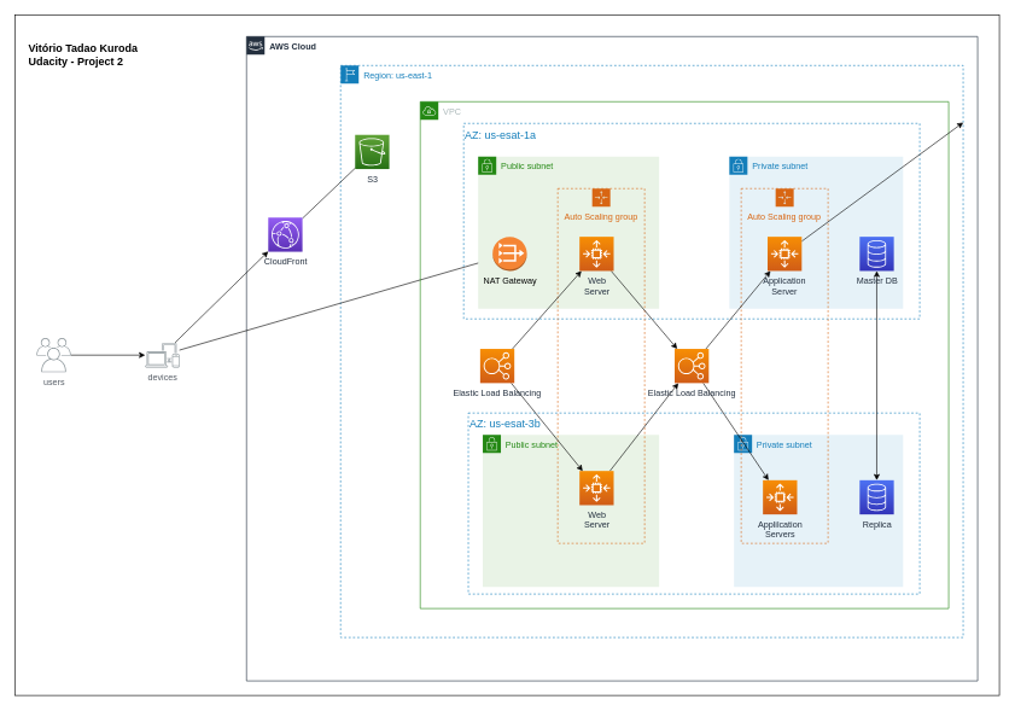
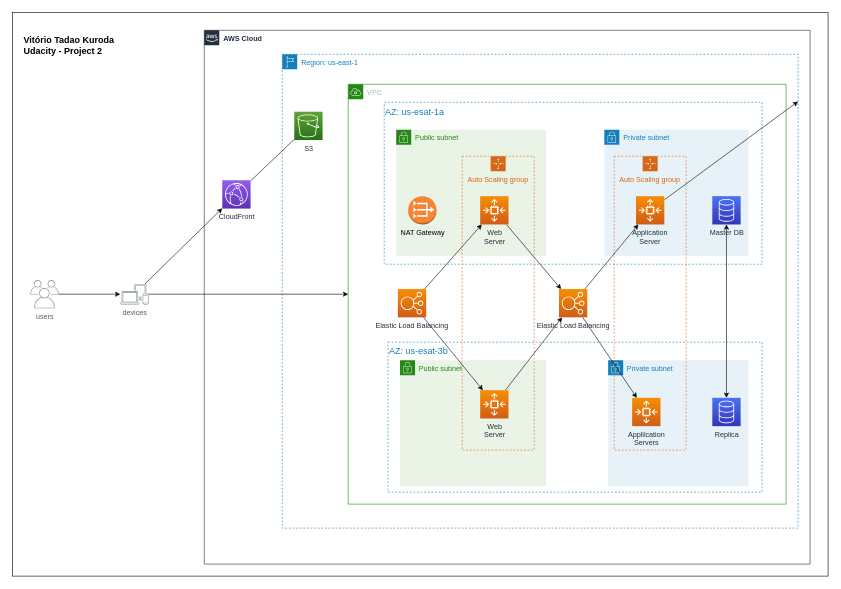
  <mxCell id="0" />
  <mxCell id="1" parent="0" />
  <mxCell id="2" value="" style="rounded=0;whiteSpace=wrap;html=1;fontSize=12;align=left;" parent="1" vertex="1"><mxGeometry x="20" y="20" width="1360" height="940" as="geometry" /></mxCell>
  <mxCell id="3" value="AWS Cloud" style="points=[[0,0],[0.25,0],[0.5,0],[0.75,0],[1,0],[1,0.25],[1,0.5],[1,0.75],[1,1],[0.75,1],[0.5,1],[0.25,1],[0,1],[0,0.75],[0,0.5],[0,0.25]];outlineConnect=0;gradientColor=none;html=1;whiteSpace=wrap;fontSize=12;fontStyle=1;shape=mxgraph.aws4.group;grIcon=mxgraph.aws4.group_aws_cloud_alt;strokeColor=#232F3E;fillColor=none;verticalAlign=top;align=left;spacingLeft=30;fontColor=#232F3E;dashed=0;" parent="1" vertex="1"><mxGeometry x="340" y="50" width="1010" height="890" as="geometry" /></mxCell>
  <mxCell id="4" value="Vitório Tadao Kuroda&lt;br&gt;&lt;div&gt;&lt;span&gt;Udacity - Project 2&lt;/span&gt;&lt;/div&gt;" style="text;html=1;strokeColor=none;fillColor=none;align=left;verticalAlign=middle;whiteSpace=wrap;rounded=0;fontSize=15;fontStyle=1" parent="1" vertex="1"><mxGeometry x="37.24" y="50" width="210" height="50" as="geometry" /></mxCell>
  <mxCell id="5" value="Region: us-east-1" style="points=[[0,0],[0.25,0],[0.5,0],[0.75,0],[1,0],[1,0.25],[1,0.5],[1,0.75],[1,1],[0.75,1],[0.5,1],[0.25,1],[0,1],[0,0.75],[0,0.5],[0,0.25]];outlineConnect=0;gradientColor=none;html=1;whiteSpace=wrap;fontSize=12;fontStyle=0;shape=mxgraph.aws4.group;grIcon=mxgraph.aws4.group_region;strokeColor=#147EBA;fillColor=none;verticalAlign=top;align=left;spacingLeft=30;fontColor=#147EBA;dashed=1;" parent="1" vertex="1"><mxGeometry x="470" y="90" width="860" height="790" as="geometry" /></mxCell>
  <mxCell id="6" style="edgeStyle=none;rounded=0;orthogonalLoop=1;jettySize=auto;html=1;fontSize=12;endArrow=classic;endFill=1;startArrow=none;startFill=0;" parent="1" source="8" target="20" edge="1"><mxGeometry relative="1" as="geometry" /></mxCell>
- <mxCell id="7" style="edgeStyle=none;rounded=0;orthogonalLoop=1;jettySize=auto;html=1;fontSize=12;endArrow=classic;endFill=1;startArrow=none;startFill=0;" parent="1" source="8" target="18" edge="1"><mxGeometry relative="1" as="geometry" /></mxCell>
+ <mxCell id="7" style="edgeStyle=none;rounded=0;orthogonalLoop=1;jettySize=auto;html=1;entryX=0;entryY=0.5;entryDx=0;entryDy=0;fontSize=12;endArrow=classic;endFill=1;startArrow=none;startFill=0;" parent="1" source="8" target="11" edge="1"><mxGeometry relative="1" as="geometry" /></mxCell>
  <mxCell id="8" value="devices" style="outlineConnect=0;gradientColor=none;fontColor=#545B64;strokeColor=none;fillColor=#879196;dashed=0;verticalLabelPosition=bottom;verticalAlign=top;align=center;html=1;fontSize=12;fontStyle=0;aspect=fixed;shape=mxgraph.aws4.illustration_devices;pointerEvents=1" parent="1" vertex="1"><mxGeometry x="200" y="472.75" width="47.244" height="34.49" as="geometry" /></mxCell>
  <mxCell id="9" style="edgeStyle=none;rounded=0;orthogonalLoop=1;jettySize=auto;html=1;fontSize=12;endArrow=classic;endFill=1;" parent="1" source="10" target="8" edge="1"><mxGeometry relative="1" as="geometry" /></mxCell>
  <mxCell id="10" value="users" style="outlineConnect=0;gradientColor=none;fontColor=#545B64;strokeColor=none;fillColor=#879196;dashed=0;verticalLabelPosition=bottom;verticalAlign=top;align=center;html=1;fontSize=12;fontStyle=0;aspect=fixed;shape=mxgraph.aws4.illustration_users;pointerEvents=1" parent="1" vertex="1"><mxGeometry x="50" y="466.38" width="47.244" height="47.24" as="geometry" /></mxCell>
  <mxCell id="11" value="VPC" style="points=[[0,0],[0.25,0],[0.5,0],[0.75,0],[1,0],[1,0.25],[1,0.5],[1,0.75],[1,1],[0.75,1],[0.5,1],[0.25,1],[0,1],[0,0.75],[0,0.5],[0,0.25]];outlineConnect=0;gradientColor=none;html=1;whiteSpace=wrap;fontSize=12;fontStyle=0;shape=mxgraph.aws4.group;grIcon=mxgraph.aws4.group_vpc;strokeColor=#248814;fillColor=none;verticalAlign=top;align=left;spacingLeft=30;fontColor=#AAB7B8;dashed=0;" parent="1" vertex="1"><mxGeometry x="580" y="140" width="730" height="700" as="geometry" /></mxCell>
  <mxCell id="12" value="AZ: us-esat-1a" style="fillColor=none;strokeColor=#147EBA;dashed=1;verticalAlign=top;fontStyle=0;fontColor=#147EBA;fontSize=15;align=left;" parent="1" vertex="1"><mxGeometry x="640" y="170" width="630" height="270" as="geometry" /></mxCell>
  <mxCell id="13" value="AZ: us-esat-3b" style="fillColor=none;strokeColor=#147EBA;dashed=1;verticalAlign=top;fontStyle=0;fontColor=#147EBA;fontSize=15;align=left;" parent="1" vertex="1"><mxGeometry x="646.38" y="570" width="623.62" height="250" as="geometry" /></mxCell>
  <mxCell id="14" value="Private subnet" style="points=[[0,0],[0.25,0],[0.5,0],[0.75,0],[1,0],[1,0.25],[1,0.5],[1,0.75],[1,1],[0.75,1],[0.5,1],[0.25,1],[0,1],[0,0.75],[0,0.5],[0,0.25]];outlineConnect=0;gradientColor=none;html=1;whiteSpace=wrap;fontSize=12;fontStyle=0;shape=mxgraph.aws4.group;grIcon=mxgraph.aws4.group_security_group;grStroke=0;strokeColor=#147EBA;fillColor=#E6F2F8;verticalAlign=top;align=left;spacingLeft=30;fontColor=#147EBA;dashed=0;" parent="1" vertex="1"><mxGeometry x="1007" y="215.75" width="240" height="210" as="geometry" /></mxCell>
  <mxCell id="15" value="Private subnet" style="points=[[0,0],[0.25,0],[0.5,0],[0.75,0],[1,0],[1,0.25],[1,0.5],[1,0.75],[1,1],[0.75,1],[0.5,1],[0.25,1],[0,1],[0,0.75],[0,0.5],[0,0.25]];outlineConnect=0;gradientColor=none;html=1;whiteSpace=wrap;fontSize=12;fontStyle=0;shape=mxgraph.aws4.group;grIcon=mxgraph.aws4.group_security_group;grStroke=0;strokeColor=#147EBA;fillColor=#E6F2F8;verticalAlign=top;align=left;spacingLeft=30;fontColor=#147EBA;dashed=0;" parent="1" vertex="1"><mxGeometry x="1013.38" y="600" width="233.62" height="210" as="geometry" /></mxCell>
  <mxCell id="16" value="Public subnet" style="points=[[0,0],[0.25,0],[0.5,0],[0.75,0],[1,0],[1,0.25],[1,0.5],[1,0.75],[1,1],[0.75,1],[0.5,1],[0.25,1],[0,1],[0,0.75],[0,0.5],[0,0.25]];outlineConnect=0;gradientColor=none;html=1;whiteSpace=wrap;fontSize=12;fontStyle=0;shape=mxgraph.aws4.group;grIcon=mxgraph.aws4.group_security_group;grStroke=0;strokeColor=#248814;fillColor=#E9F3E6;verticalAlign=top;align=left;spacingLeft=30;fontColor=#248814;dashed=0;" parent="1" vertex="1"><mxGeometry x="660" y="215.75" width="250" height="210" as="geometry" /></mxCell>
  <mxCell id="17" value="Public subnet" style="points=[[0,0],[0.25,0],[0.5,0],[0.75,0],[1,0],[1,0.25],[1,0.5],[1,0.75],[1,1],[0.75,1],[0.5,1],[0.25,1],[0,1],[0,0.75],[0,0.5],[0,0.25]];outlineConnect=0;gradientColor=none;html=1;whiteSpace=wrap;fontSize=12;fontStyle=0;shape=mxgraph.aws4.group;grIcon=mxgraph.aws4.group_security_group;grStroke=0;strokeColor=#248814;fillColor=#E9F3E6;verticalAlign=top;align=left;spacingLeft=30;fontColor=#248814;dashed=0;" parent="1" vertex="1"><mxGeometry x="666.38" y="600" width="243.62" height="210" as="geometry" /></mxCell>
  <mxCell id="18" value="NAT Gateway" style="outlineConnect=0;dashed=0;verticalLabelPosition=bottom;verticalAlign=top;align=center;html=1;shape=mxgraph.aws3.vpc_nat_gateway;fillColor=#F58534;gradientColor=none;fontSize=12;" parent="1" vertex="1"><mxGeometry x="680" y="326.5" width="47.244" height="47.244" as="geometry" /></mxCell>
  <mxCell id="19" style="rounded=0;orthogonalLoop=1;jettySize=auto;html=1;fontSize=12;endArrow=none;endFill=0;" parent="1" source="20" target="21" edge="1"><mxGeometry relative="1" as="geometry" /></mxCell>
  <mxCell id="20" value="CloudFront" style="points=[[0,0,0],[0.25,0,0],[0.5,0,0],[0.75,0,0],[1,0,0],[0,1,0],[0.25,1,0],[0.5,1,0],[0.75,1,0],[1,1,0],[0,0.25,0],[0,0.5,0],[0,0.75,0],[1,0.25,0],[1,0.5,0],[1,0.75,0]];outlineConnect=0;fontColor=#232F3E;gradientColor=#945DF2;gradientDirection=north;fillColor=#5A30B5;strokeColor=#ffffff;dashed=0;verticalLabelPosition=bottom;verticalAlign=top;align=center;html=1;fontSize=12;fontStyle=0;aspect=fixed;shape=mxgraph.aws4.resourceIcon;resIcon=mxgraph.aws4.cloudfront;" parent="1" vertex="1"><mxGeometry x="370" y="300" width="47.244" height="47.244" as="geometry" /></mxCell>
  <mxCell id="21" value="S3" style="points=[[0,0,0],[0.25,0,0],[0.5,0,0],[0.75,0,0],[1,0,0],[0,1,0],[0.25,1,0],[0.5,1,0],[0.75,1,0],[1,1,0],[0,0.25,0],[0,0.5,0],[0,0.75,0],[1,0.25,0],[1,0.5,0],[1,0.75,0]];outlineConnect=0;fontColor=#232F3E;gradientColor=#60A337;gradientDirection=north;fillColor=#277116;strokeColor=#ffffff;dashed=0;verticalLabelPosition=bottom;verticalAlign=top;align=center;html=1;fontSize=12;fontStyle=0;aspect=fixed;shape=mxgraph.aws4.resourceIcon;resIcon=mxgraph.aws4.s3;" parent="1" vertex="1"><mxGeometry x="490" y="185.76" width="47.244" height="47.244" as="geometry" /></mxCell>
  <mxCell id="22" style="edgeStyle=none;rounded=0;orthogonalLoop=1;jettySize=auto;html=1;fontSize=12;startArrow=classic;startFill=1;endArrow=classic;endFill=1;" parent="1" source="23" target="24" edge="1"><mxGeometry relative="1" as="geometry" /></mxCell>
  <mxCell id="23" value="Master DB" style="points=[[0,0,0],[0.25,0,0],[0.5,0,0],[0.75,0,0],[1,0,0],[0,1,0],[0.25,1,0],[0.5,1,0],[0.75,1,0],[1,1,0],[0,0.25,0],[0,0.5,0],[0,0.75,0],[1,0.25,0],[1,0.5,0],[1,0.75,0]];outlineConnect=0;fontColor=#232F3E;gradientColor=#4D72F3;gradientDirection=north;fillColor=#3334B9;strokeColor=#ffffff;dashed=0;verticalLabelPosition=bottom;verticalAlign=top;align=center;html=1;fontSize=12;fontStyle=0;aspect=fixed;shape=mxgraph.aws4.resourceIcon;resIcon=mxgraph.aws4.database;" parent="1" vertex="1"><mxGeometry x="1187" y="326.5" width="47.244" height="47.24" as="geometry" /></mxCell>
  <mxCell id="24" value="Replica" style="points=[[0,0,0],[0.25,0,0],[0.5,0,0],[0.75,0,0],[1,0,0],[0,1,0],[0.25,1,0],[0.5,1,0],[0.75,1,0],[1,1,0],[0,0.25,0],[0,0.5,0],[0,0.75,0],[1,0.25,0],[1,0.5,0],[1,0.75,0]];outlineConnect=0;fontColor=#232F3E;gradientColor=#4D72F3;gradientDirection=north;fillColor=#3334B9;strokeColor=#ffffff;dashed=0;verticalLabelPosition=bottom;verticalAlign=top;align=center;html=1;fontSize=12;fontStyle=0;aspect=fixed;shape=mxgraph.aws4.resourceIcon;resIcon=mxgraph.aws4.database;" parent="1" vertex="1"><mxGeometry x="1187" y="662.76" width="47.244" height="47.24" as="geometry" /></mxCell>
  <mxCell id="25" value="Auto Scaling group" style="points=[[0,0],[0.25,0],[0.5,0],[0.75,0],[1,0],[1,0.25],[1,0.5],[1,0.75],[1,1],[0.75,1],[0.5,1],[0.25,1],[0,1],[0,0.75],[0,0.5],[0,0.25]];outlineConnect=0;gradientColor=none;html=1;whiteSpace=wrap;fontSize=12;fontStyle=0;shape=mxgraph.aws4.groupCenter;grIcon=mxgraph.aws4.group_auto_scaling_group;grStroke=1;strokeColor=#D86613;fillColor=none;verticalAlign=top;align=center;fontColor=#D86613;dashed=1;spacingTop=25;" parent="1" vertex="1"><mxGeometry x="770" y="260" width="120" height="490" as="geometry" /></mxCell>
  <mxCell id="26" style="edgeStyle=none;rounded=0;orthogonalLoop=1;jettySize=auto;html=1;fontSize=12;startArrow=none;startFill=0;endArrow=classic;endFill=1;" parent="1" source="27" target="39" edge="1"><mxGeometry relative="1" as="geometry" /></mxCell>
  <mxCell id="27" value="Web&lt;br&gt;Server" style="points=[[0,0,0],[0.25,0,0],[0.5,0,0],[0.75,0,0],[1,0,0],[0,1,0],[0.25,1,0],[0.5,1,0],[0.75,1,0],[1,1,0],[0,0.25,0],[0,0.5,0],[0,0.75,0],[1,0.25,0],[1,0.5,0],[1,0.75,0]];outlineConnect=0;fontColor=#232F3E;gradientColor=#F78E04;gradientDirection=north;fillColor=#D05C17;strokeColor=#ffffff;dashed=0;verticalLabelPosition=bottom;verticalAlign=top;align=center;html=1;fontSize=12;fontStyle=0;aspect=fixed;shape=mxgraph.aws4.resourceIcon;resIcon=mxgraph.aws4.auto_scaling2;" parent="1" vertex="1"><mxGeometry x="800" y="326.5" width="47.244" height="47.24" as="geometry" /></mxCell>
  <mxCell id="28" style="edgeStyle=none;rounded=0;orthogonalLoop=1;jettySize=auto;html=1;fontSize=12;startArrow=none;startFill=0;endArrow=classic;endFill=1;" parent="1" source="29" target="39" edge="1"><mxGeometry relative="1" as="geometry" /></mxCell>
  <mxCell id="29" value="Web&lt;br&gt;Server" style="points=[[0,0,0],[0.25,0,0],[0.5,0,0],[0.75,0,0],[1,0,0],[0,1,0],[0.25,1,0],[0.5,1,0],[0.75,1,0],[1,1,0],[0,0.25,0],[0,0.5,0],[0,0.75,0],[1,0.25,0],[1,0.5,0],[1,0.75,0]];outlineConnect=0;fontColor=#232F3E;gradientColor=#F78E04;gradientDirection=north;fillColor=#D05C17;strokeColor=#ffffff;dashed=0;verticalLabelPosition=bottom;verticalAlign=top;align=center;html=1;fontSize=12;fontStyle=0;aspect=fixed;shape=mxgraph.aws4.resourceIcon;resIcon=mxgraph.aws4.auto_scaling2;" parent="1" vertex="1"><mxGeometry x="800" y="650" width="47.244" height="47.24" as="geometry" /></mxCell>
  <mxCell id="30" value="Auto Scaling group" style="points=[[0,0],[0.25,0],[0.5,0],[0.75,0],[1,0],[1,0.25],[1,0.5],[1,0.75],[1,1],[0.75,1],[0.5,1],[0.25,1],[0,1],[0,0.75],[0,0.5],[0,0.25]];outlineConnect=0;gradientColor=none;html=1;whiteSpace=wrap;fontSize=12;fontStyle=0;shape=mxgraph.aws4.groupCenter;grIcon=mxgraph.aws4.group_auto_scaling_group;grStroke=1;strokeColor=#D86613;fillColor=none;verticalAlign=top;align=center;fontColor=#D86613;dashed=1;spacingTop=25;" parent="1" vertex="1"><mxGeometry x="1023.38" y="260" width="120" height="490" as="geometry" /></mxCell>
  <mxCell id="31" style="edgeStyle=none;rounded=0;orthogonalLoop=1;jettySize=auto;html=1;fontSize=12;startArrow=none;startFill=0;endArrow=classic;endFill=1;" parent="1" source="32" target="5" edge="1"><mxGeometry relative="1" as="geometry" /></mxCell>
  <mxCell id="32" value="Application&lt;br&gt;Server" style="points=[[0,0,0],[0.25,0,0],[0.5,0,0],[0.75,0,0],[1,0,0],[0,1,0],[0.25,1,0],[0.5,1,0],[0.75,1,0],[1,1,0],[0,0.25,0],[0,0.5,0],[0,0.75,0],[1,0.25,0],[1,0.5,0],[1,0.75,0]];outlineConnect=0;fontColor=#232F3E;gradientColor=#F78E04;gradientDirection=north;fillColor=#D05C17;strokeColor=#ffffff;dashed=0;verticalLabelPosition=bottom;verticalAlign=top;align=center;html=1;fontSize=12;fontStyle=0;aspect=fixed;shape=mxgraph.aws4.resourceIcon;resIcon=mxgraph.aws4.auto_scaling2;" parent="1" vertex="1"><mxGeometry x="1059.76" y="326.5" width="47.244" height="47.24" as="geometry" /></mxCell>
  <mxCell id="33" value="Applilcation&lt;br&gt;Servers" style="points=[[0,0,0],[0.25,0,0],[0.5,0,0],[0.75,0,0],[1,0,0],[0,1,0],[0.25,1,0],[0.5,1,0],[0.75,1,0],[1,1,0],[0,0.25,0],[0,0.5,0],[0,0.75,0],[1,0.25,0],[1,0.5,0],[1,0.75,0]];outlineConnect=0;fontColor=#232F3E;gradientColor=#F78E04;gradientDirection=north;fillColor=#D05C17;strokeColor=#ffffff;dashed=0;verticalLabelPosition=bottom;verticalAlign=top;align=center;html=1;fontSize=12;fontStyle=0;aspect=fixed;shape=mxgraph.aws4.resourceIcon;resIcon=mxgraph.aws4.auto_scaling2;" parent="1" vertex="1"><mxGeometry x="1053.38" y="662.76" width="47.244" height="47.24" as="geometry" /></mxCell>
  <mxCell id="34" style="edgeStyle=none;rounded=0;orthogonalLoop=1;jettySize=auto;html=1;fontSize=12;endArrow=classic;endFill=1;" parent="1" source="36" target="27" edge="1"><mxGeometry relative="1" as="geometry" /></mxCell>
  <mxCell id="35" style="edgeStyle=none;rounded=0;orthogonalLoop=1;jettySize=auto;html=1;fontSize=12;startArrow=none;startFill=0;endArrow=classic;endFill=1;" parent="1" source="36" target="29" edge="1"><mxGeometry relative="1" as="geometry" /></mxCell>
  <mxCell id="36" value="Elastic Load Balancing" style="points=[[0,0,0],[0.25,0,0],[0.5,0,0],[0.75,0,0],[1,0,0],[0,1,0],[0.25,1,0],[0.5,1,0],[0.75,1,0],[1,1,0],[0,0.25,0],[0,0.5,0],[0,0.75,0],[1,0.25,0],[1,0.5,0],[1,0.75,0]];outlineConnect=0;fontColor=#232F3E;gradientColor=#F78E04;gradientDirection=north;fillColor=#D05C17;strokeColor=#ffffff;dashed=0;verticalLabelPosition=bottom;verticalAlign=top;align=center;html=1;fontSize=12;fontStyle=0;aspect=fixed;shape=mxgraph.aws4.resourceIcon;resIcon=mxgraph.aws4.elastic_load_balancing;" parent="1" vertex="1"><mxGeometry x="662.76" y="481.38" width="47.244" height="47.24" as="geometry" /></mxCell>
  <mxCell id="37" style="edgeStyle=none;rounded=0;orthogonalLoop=1;jettySize=auto;html=1;fontSize=12;endArrow=classic;endFill=1;" parent="1" source="39" target="32" edge="1"><mxGeometry relative="1" as="geometry" /></mxCell>
  <mxCell id="38" style="edgeStyle=none;rounded=0;orthogonalLoop=1;jettySize=auto;html=1;fontSize=12;startArrow=none;startFill=0;endArrow=classic;endFill=1;" parent="1" source="39" target="33" edge="1"><mxGeometry relative="1" as="geometry" /></mxCell>
  <mxCell id="39" value="Elastic Load Balancing" style="points=[[0,0,0],[0.25,0,0],[0.5,0,0],[0.75,0,0],[1,0,0],[0,1,0],[0.25,1,0],[0.5,1,0],[0.75,1,0],[1,1,0],[0,0.25,0],[0,0.5,0],[0,0.75,0],[1,0.25,0],[1,0.5,0],[1,0.75,0]];outlineConnect=0;fontColor=#232F3E;gradientColor=#F78E04;gradientDirection=north;fillColor=#D05C17;strokeColor=#ffffff;dashed=0;verticalLabelPosition=bottom;verticalAlign=top;align=center;html=1;fontSize=12;fontStyle=0;aspect=fixed;shape=mxgraph.aws4.resourceIcon;resIcon=mxgraph.aws4.elastic_load_balancing;" parent="1" vertex="1"><mxGeometry x="931.38" y="481.38" width="47.244" height="47.24" as="geometry" /></mxCell>
